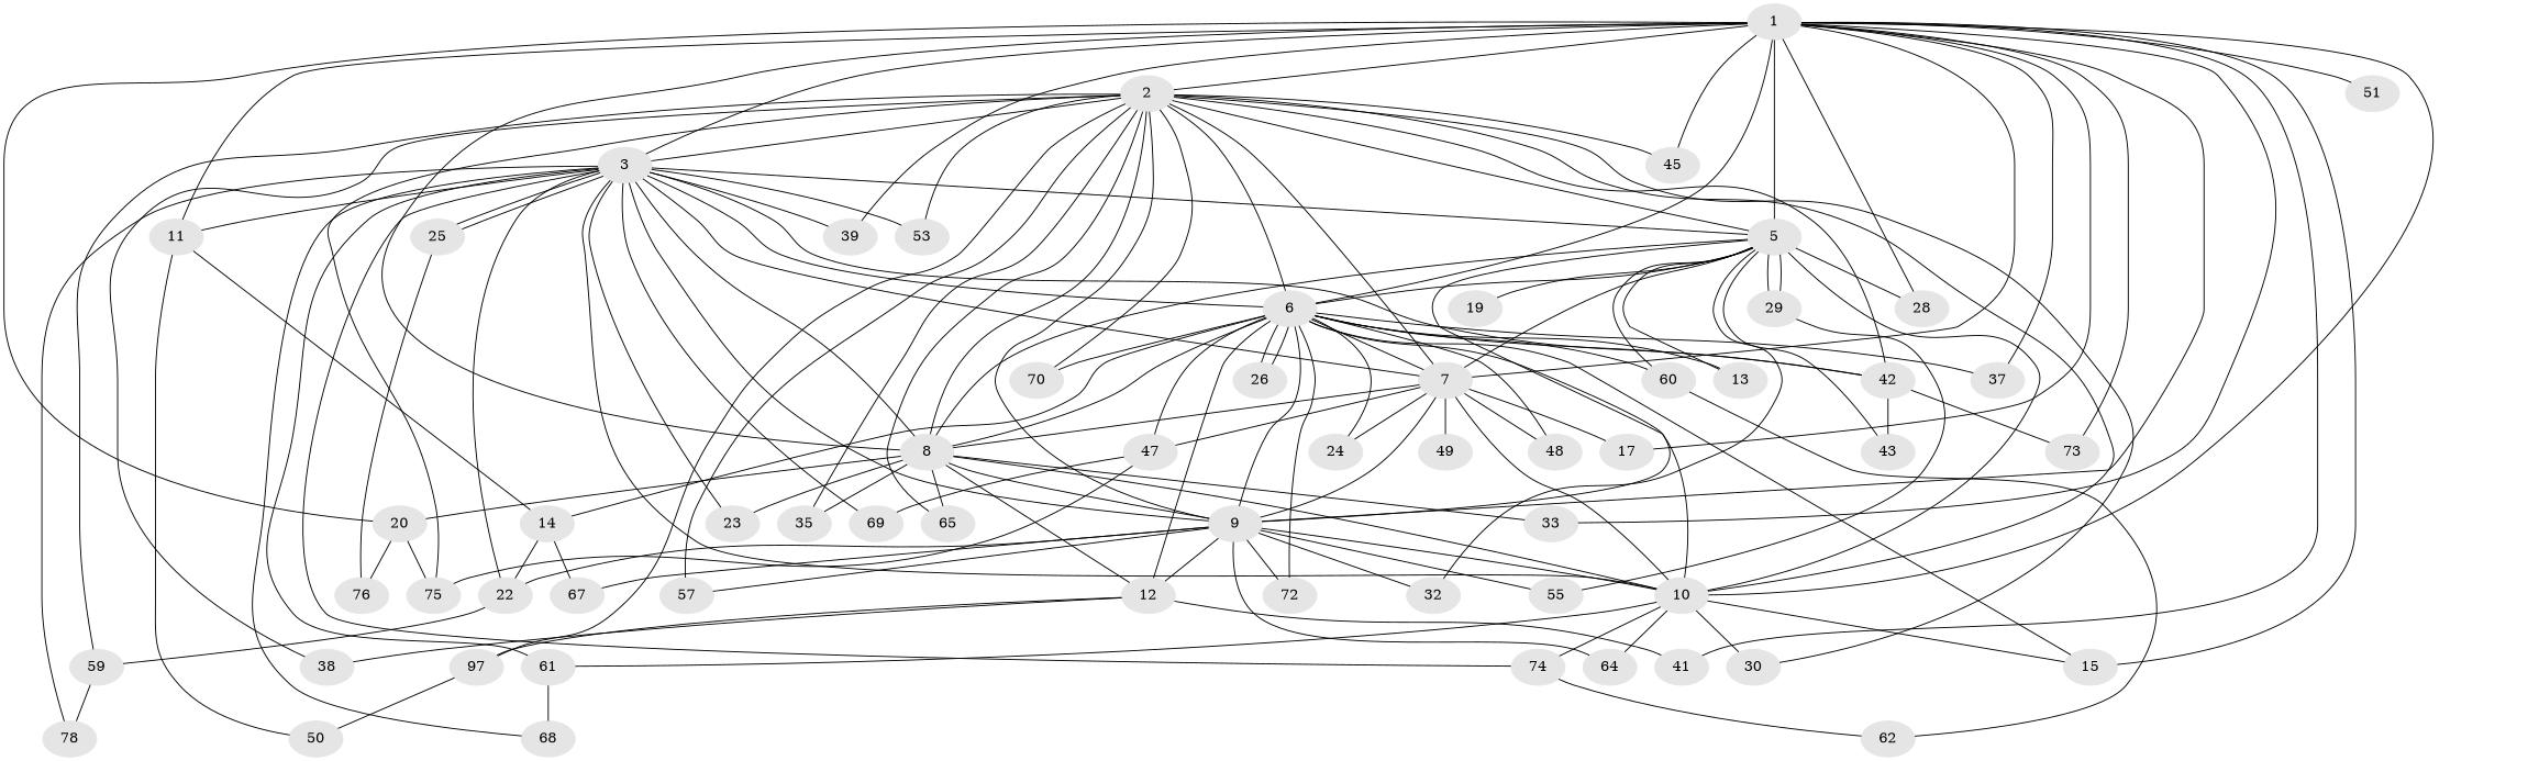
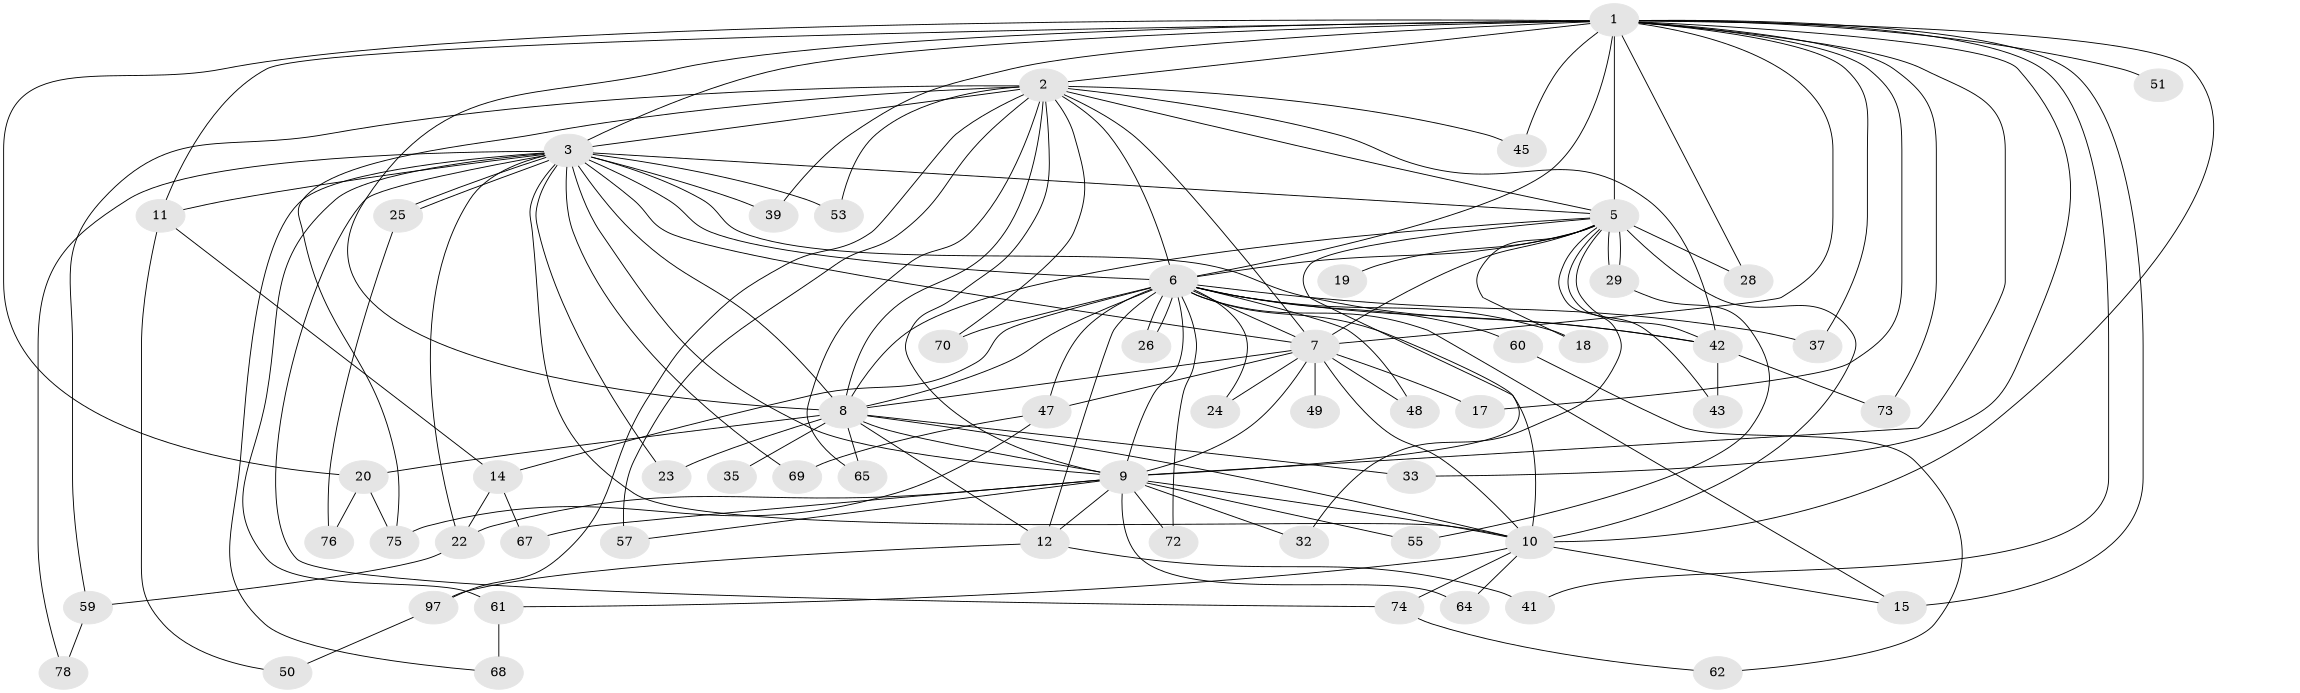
  graph {
    node [color=gray90 style=filled]
    1 [super="+4"]
    2 [super="+31"]
    3 [super="+44"]
    5 [super="+13"]
    6 [super="+16"]
    7 [super="+52"]
    8 [super="+66"]
    9 [super="+56"]
    10 [super="+21"]
    11 [super="+46"]
    15
    17
    20 [super="+40"]
    28
    33
    37
    39
    41
    45
    51
    73
    n22 [label=97]
-   30 [super="+34"]
    35
-   38
    42 [super="+71"]
    53
    57 [super="+58"]
    59
    65
    70
    75 [super="+77"]
    22 [super="+54"]
    23
    25
    61
    68
    69
    74
    78
    19
-   18 [label=13]
+   18
    29
    32
    43
    60
    12 [super="+36"]
    14
    24
    26
    47 [super="+63"]
    48
    72
    49
    55
    64
    67
    50
    76
    62
    1 -- 2 [weight=2]
    1 -- 3 [weight=2]
    1 -- 5 [weight=2]
    1 -- 6 [weight=3]
    1 -- 7 [weight=2]
    1 -- 8 [weight=2]
    1 -- 9 [weight=2]
    1 -- 10 [weight=2]
    1 -- 11 [weight=2]
    1 -- 15
    1 -- 17
    1 -- 20
    1 -- 28
    1 -- 33
    1 -- 37
    1 -- 39
    1 -- 41
    1 -- 45
    1 -- 51 [weight=2]
    1 -- 73
    2 -- 3
    2 -- 5
    2 -- 6
    2 -- 7
    2 -- 8 [weight=2]
    2 -- 9 [weight=2]
-   2 -- 10
    2 -- 45
    2 -- n22
-   2 -- 30
-   2 -- 35
-   2 -- 38
    2 -- 42
    2 -- 53
    2 -- 57 [weight=2]
    2 -- 59
    2 -- 65
    2 -- 70
    2 -- 75
    3 -- 5
    3 -- 6
    3 -- 7
    3 -- 8
    3 -- 9
    3 -- 10
    3 -- 11
    3 -- 39
    3 -- 42
    3 -- 53
    3 -- 22
    3 -- 23
    3 -- 25
    3 -- 25
    3 -- 61
    3 -- 68
    3 -- 69
    3 -- 74
    3 -- 78
    5 -- 6
    5 -- 7
    5 -- 8 [weight=2]
    5 -- 9
    5 -- 10
    5 -- 28
    5 -- 19
    5 -- 18
    5 -- 29
    5 -- 29
    5 -- 32
    5 -- 43
-   5 -- 60
+   5 -- 42
    6 -- 7
    6 -- 8 [weight=2]
    6 -- 9
    6 -- 10
    6 -- 15
    6 -- 37
    6 -- 42
    6 -- 70
    6 -- 18
    6 -- 60
    6 -- 12
    6 -- 14
    6 -- 24
    6 -- 26
    6 -- 26
    6 -- 47 [weight=2]
    6 -- 48
    6 -- 72
    7 -- 8
    7 -- 9
    7 -- 10
    7 -- 17
    7 -- 24
    7 -- 47
    7 -- 48
    7 -- 49
    8 -- 9
    8 -- 10
    8 -- 20 [weight=2]
    8 -- 33
    8 -- 35
    8 -- 65
    8 -- 23
    8 -- 12
    9 -- 10
    9 -- 57
    9 -- 22
    9 -- 32
    9 -- 12
    9 -- 72
    9 -- 55
    9 -- 64
    9 -- 67
    10 -- 15
-   10 -- 30 [weight=2]
    10 -- 61
    10 -- 74
    10 -- 64
    11 -- 14
    11 -- 50
    20 -- 75
    20 -- 76
    n22 -- 50
    42 -- 73
    42 -- 43
    59 -- 78
    22 -- 59
    25 -- 76
    61 -- 68
    74 -- 62
    29 -- 55
    60 -- 62
    12 -- 41
    12 -- n22
-   12 -- 38
    14 -- 22
    14 -- 67
    47 -- 75
    47 -- 69
  }
